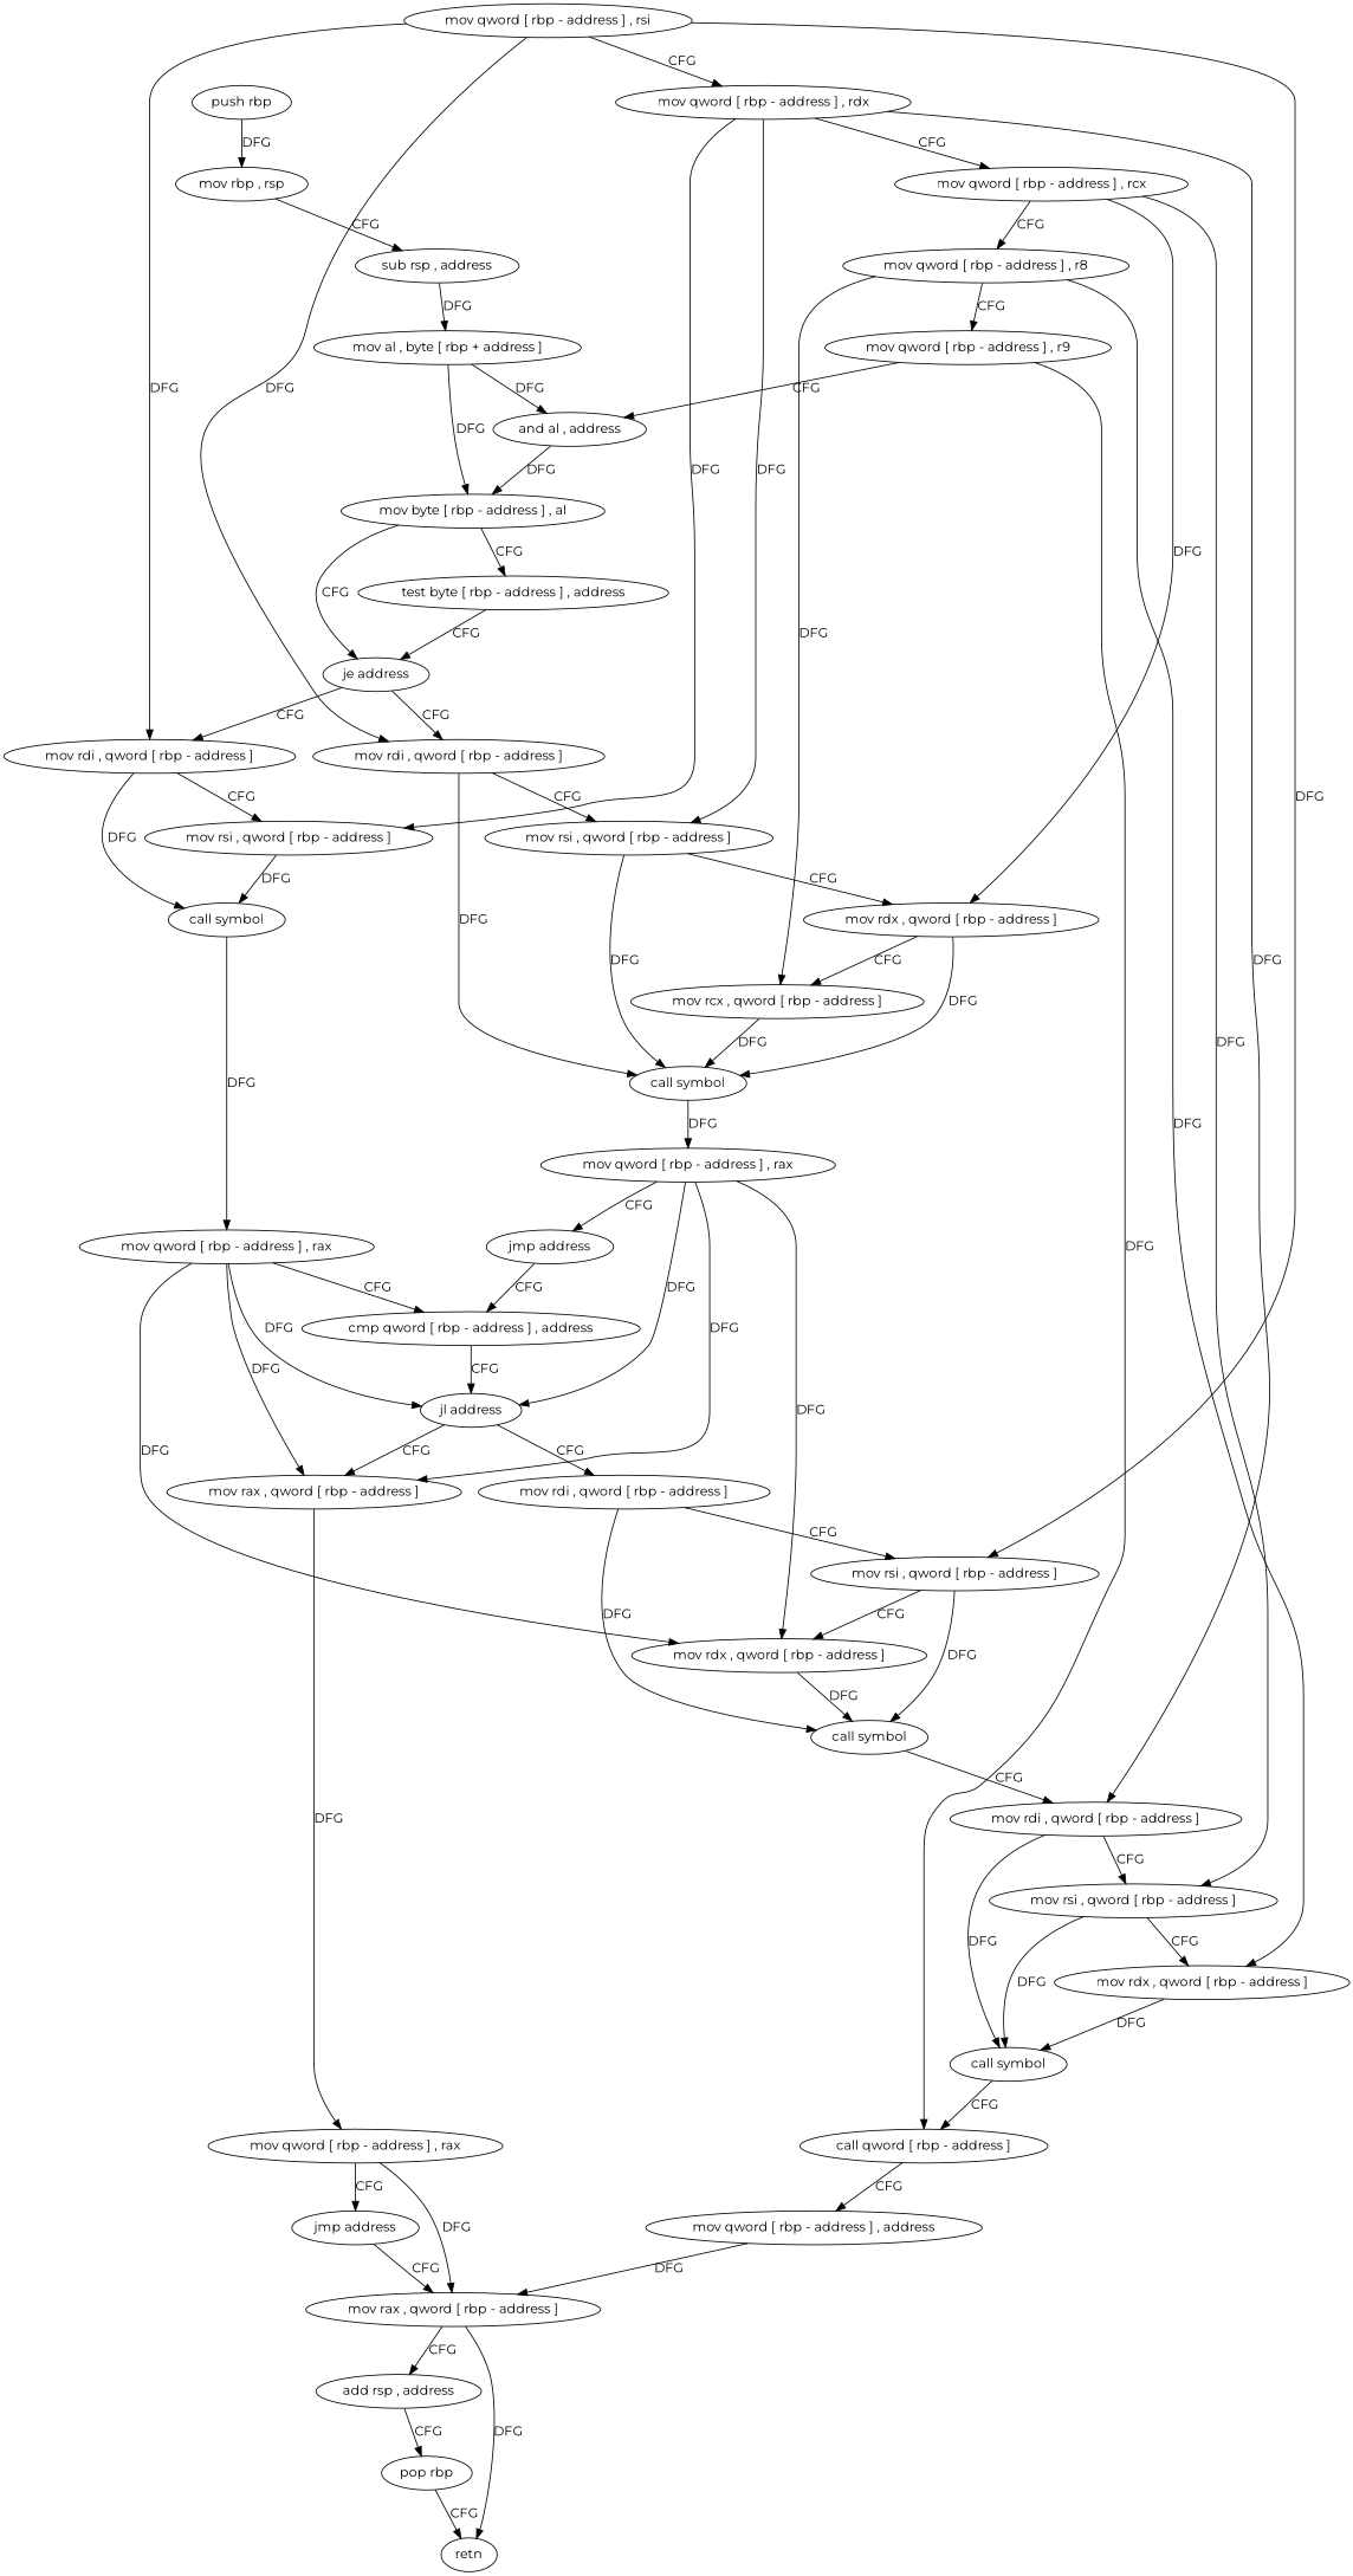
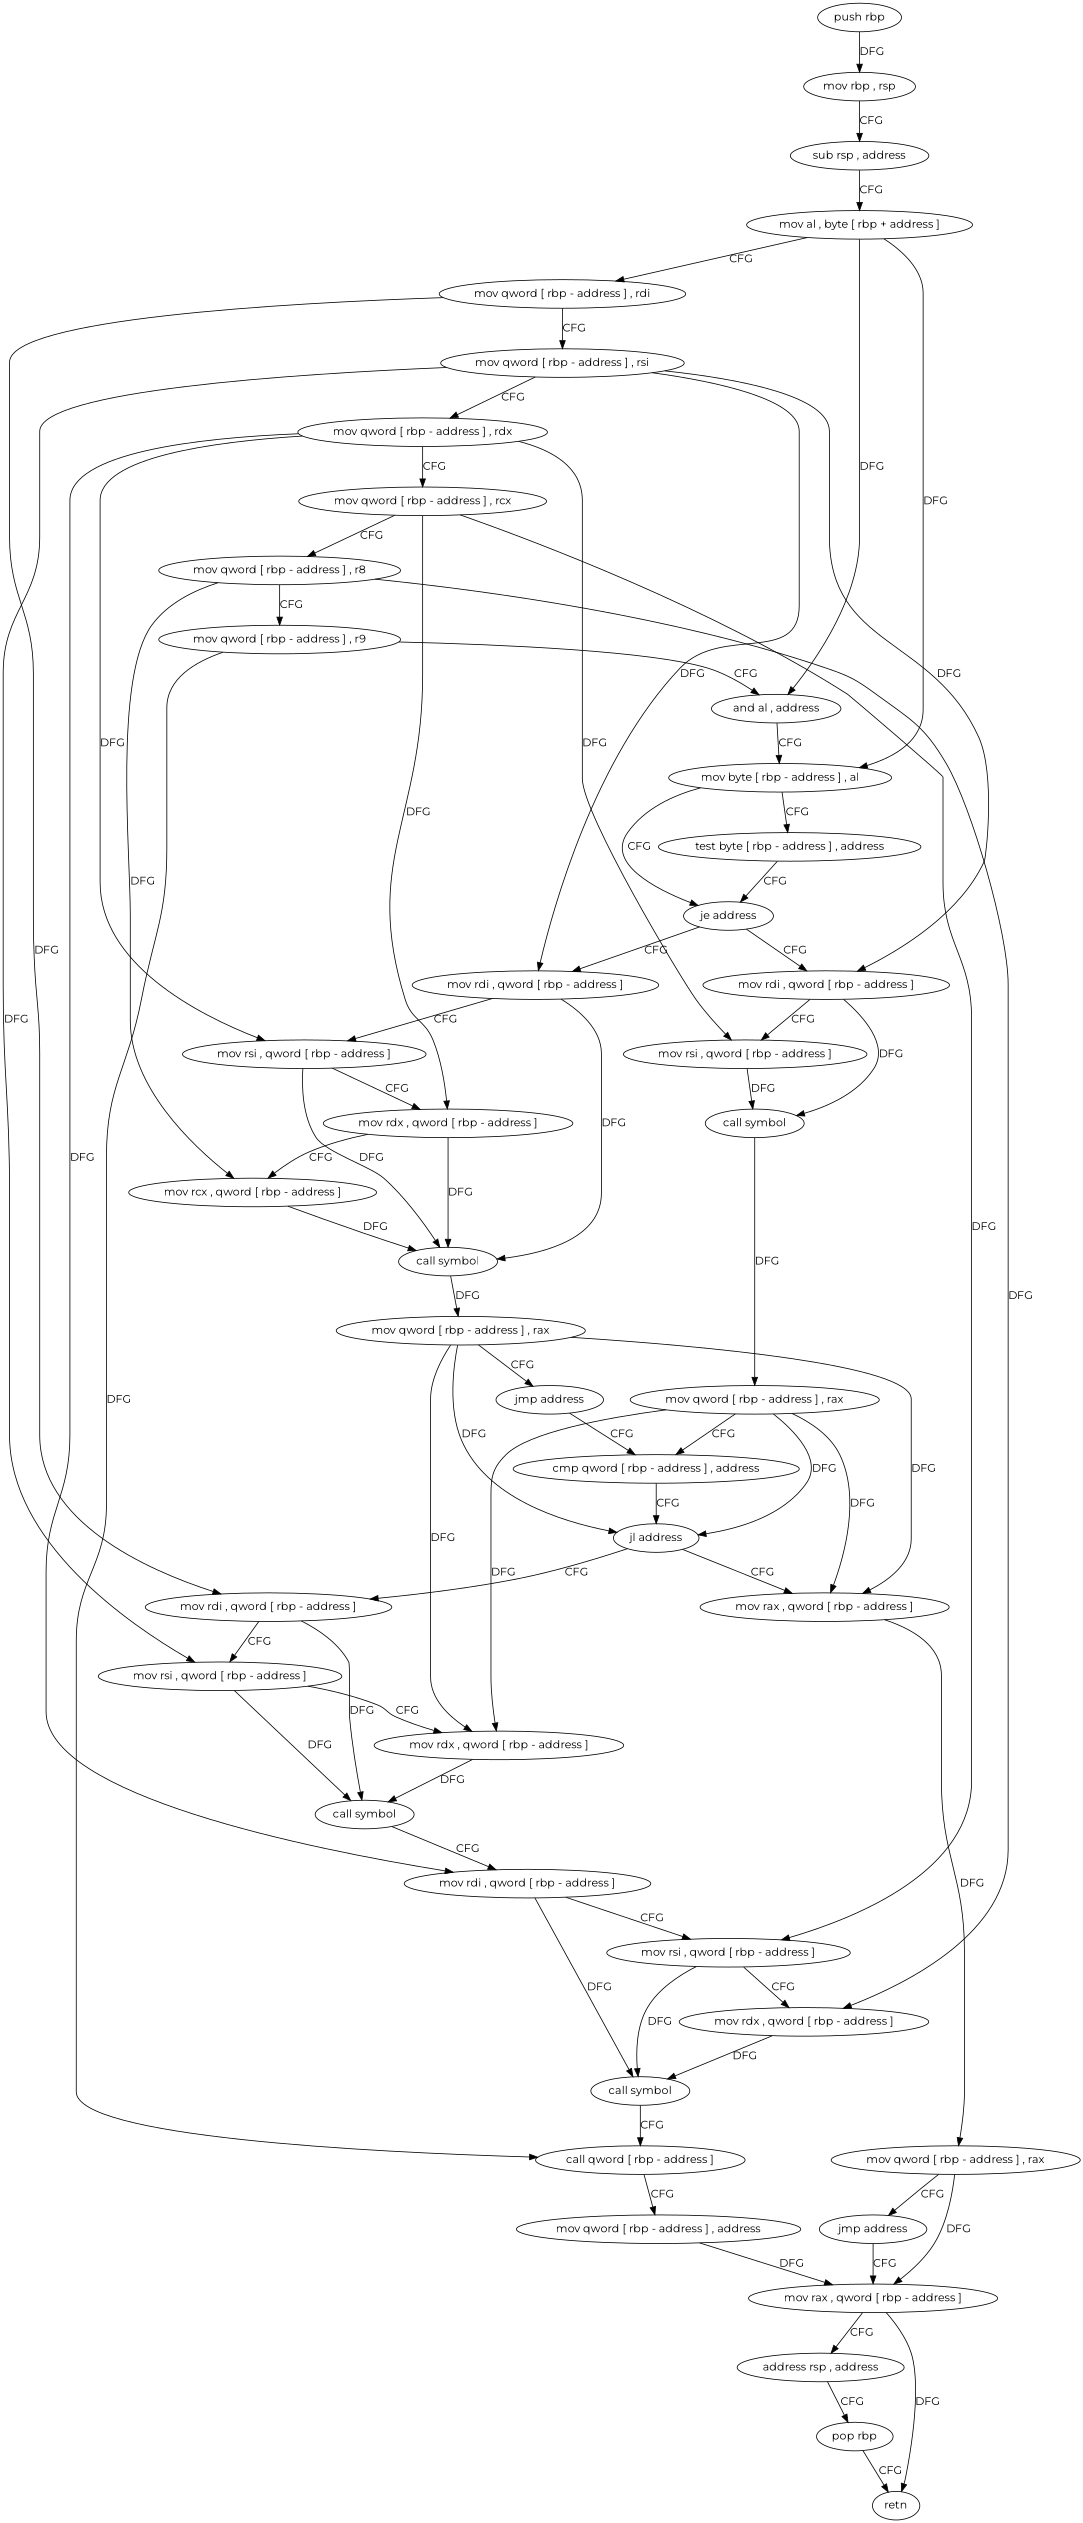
  digraph {
    fontname=Montserrat
    node [fontname=Montserrat]
    edge [fontname=Montserrat]
    n1 [label="push rbp"]
    n2 [label="mov rbp , rsp"]
    n3 [label="sub rsp , address"]
    n4 [label="mov al , byte [ rbp + address ]"]
+   n5 [label="mov qword [ rbp - address ] , rdi"]
    n6 [label="and al , address"]
    n7 [label="mov byte [ rbp - address ] , al"]
    n8 [label="mov qword [ rbp - address ] , rsi"]
    n9 [label="mov rdi , qword [ rbp - address ]"]
    n10 [label="test byte [ rbp - address ] , address"]
    n11 [label="je address"]
    n12 [label="mov qword [ rbp - address ] , rdx"]
    n13 [label="mov rdi , qword [ rbp - address ]"]
    n14 [label="mov rdi , qword [ rbp - address ]"]
    n15 [label="mov rsi , qword [ rbp - address ]"]
    n16 [label="call symbol"]
    n17 [label="mov qword [ rbp - address ] , rcx"]
    n18 [label="mov rsi , qword [ rbp - address ]"]
    n19 [label="mov rsi , qword [ rbp - address ]"]
    n20 [label="mov rdi , qword [ rbp - address ]"]
    n21 [label="call symbol"]
    n22 [label="call symbol"]
    n23 [label="mov rdx , qword [ rbp - address ]"]
    n24 [label="mov qword [ rbp - address ] , r8"]
    n25 [label="mov rdx , qword [ rbp - address ]"]
    n26 [label="mov rsi , qword [ rbp - address ]"]
    n27 [label="call symbol"]
    n28 [label="mov qword [ rbp - address ] , r9"]
    n29 [label="mov rcx , qword [ rbp - address ]"]
    n30 [label="mov rdx , qword [ rbp - address ]"]
    n31 [label="call qword [ rbp - address ]"]
    n32 [label="mov qword [ rbp - address ] , address"]
    n33 [label="mov qword [ rbp - address ] , rax"]
    n34 [label="mov qword [ rbp - address ] , rax"]
    n35 [label="cmp qword [ rbp - address ] , address"]
    n36 [label="mov rax , qword [ rbp - address ]"]
    n37 [label="jl address"]
    n38 [label="mov qword [ rbp - address ] , rax"]
    n39 [label="jmp address"]
    n40 [label="mov rax , qword [ rbp - address ]"]
-   n41 [label="add rsp , address"]
+   n41 [label="address rsp , address"]
    n42 [label=retn]
    n43 [label="pop rbp"]
    n44 [label="jmp address"]
    n1 -> n2 [label=DFG]
    n2 -> n3 [label=CFG]
-   n3 -> n4 [label=DFG]
+   n3 -> n4 [label=CFG]
+   n4 -> n5 [label=CFG]
    n4 -> n6 [label=DFG]
    n4 -> n7 [label=DFG]
-   n6 -> n7 [label=DFG]
+   n5 -> n8 [label=CFG]
+   n5 -> n9 [label=DFG]
+   n6 -> n7 [label=CFG]
    n7 -> n10 [label=CFG]
    n7 -> n11 [label=CFG]
    n8 -> n12 [label=CFG]
    n8 -> n13 [label=DFG]
    n8 -> n14 [label=DFG]
    n8 -> n15 [label=DFG]
    n9 -> n15 [label=CFG]
    n9 -> n16 [label=DFG]
    n10 -> n11 [label=CFG]
    n11 -> n13 [label=CFG]
    n11 -> n14 [label=CFG]
    n12 -> n17 [label=CFG]
    n12 -> n18 [label=DFG]
    n12 -> n19 [label=DFG]
    n12 -> n20 [label=DFG]
    n13 -> n18 [label=CFG]
    n13 -> n21 [label=DFG]
    n14 -> n19 [label=CFG]
    n14 -> n22 [label=DFG]
    n15 -> n16 [label=DFG]
    n15 -> n23 [label=CFG]
    n16 -> n20 [label=CFG]
    n17 -> n24 [label=CFG]
    n17 -> n25 [label=DFG]
    n17 -> n26 [label=DFG]
    n18 -> n21 [label=DFG]
    n19 -> n22 [label=DFG]
    n19 -> n25 [label=CFG]
    n20 -> n26 [label=CFG]
    n20 -> n27 [label=DFG]
    n21 -> n33 [label=DFG]
    n22 -> n34 [label=DFG]
    n23 -> n16 [label=DFG]
    n24 -> n28 [label=CFG]
    n24 -> n29 [label=DFG]
    n24 -> n30 [label=DFG]
    n25 -> n22 [label=DFG]
    n25 -> n29 [label=CFG]
    n26 -> n27 [label=DFG]
    n26 -> n30 [label=CFG]
    n27 -> n31 [label=CFG]
    n28 -> n6 [label=CFG]
    n28 -> n31 [label=DFG]
    n29 -> n22 [label=DFG]
    n30 -> n27 [label=DFG]
    n31 -> n32 [label=CFG]
    n32 -> n40 [label=DFG]
    n33 -> n23 [label=DFG]
    n33 -> n35 [label=CFG]
    n33 -> n36 [label=DFG]
    n33 -> n37 [label=DFG]
    n34 -> n23 [label=DFG]
    n34 -> n36 [label=DFG]
    n34 -> n37 [label=DFG]
    n34 -> n39 [label=CFG]
    n35 -> n37 [label=CFG]
    n36 -> n38 [label=DFG]
    n37 -> n9 [label=CFG]
    n37 -> n36 [label=CFG]
    n38 -> n40 [label=DFG]
    n38 -> n44 [label=CFG]
    n39 -> n35 [label=CFG]
    n40 -> n41 [label=CFG]
    n40 -> n42 [label=DFG]
    n41 -> n43 [label=CFG]
    n43 -> n42 [label=CFG]
    n44 -> n40 [label=CFG]
  }
